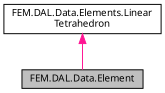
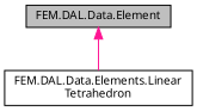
  digraph {
    fontname="Noto Sans"
    node [color=black fontname="Noto Sans" fontsize=10 shape=record style=filled]
    n1 [fillcolor=grey75 fontcolor=black height=0.2 label="FEM.DAL.Data.Element" width=0.4]
    n2 [fillcolor=white height=0.2 label="FEM.DAL.Data.Elements.Linear\lTetrahedron" width=0.4]
-   n2 -> n1 [color=deeppink dir=back fontname="Noto Sans" fontsize=10 labelfontname=Helvetica labelfontsize=10 style=solid]
+   n1 -> n2 [color=deeppink dir=back fontname="Noto Sans" fontsize=10 labelfontname=Helvetica labelfontsize=10 style=solid]
  }
